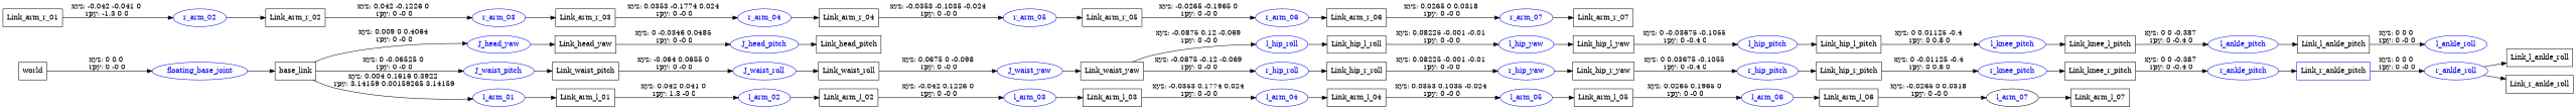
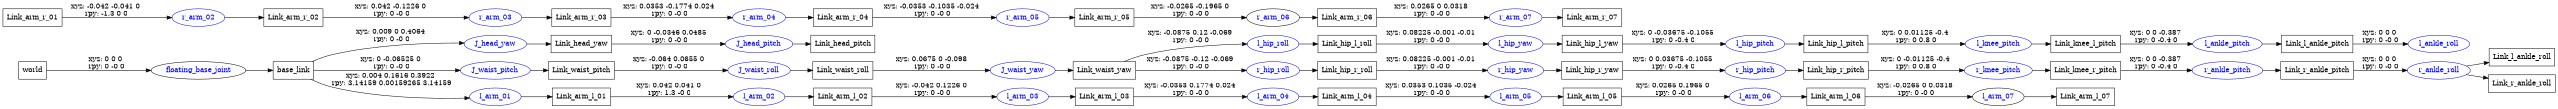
  digraph {
    rankdir=LR
    node [shape=box]
    n1 [label=world]
-   floating_base_joint [color=blue fontcolor=blue shape=ellipse]
+   floating_base_joint [color=black fontcolor=blue shape=ellipse]
    n3 [label=base_link]
    J_head_yaw [color=blue fontcolor=blue shape=ellipse]
    J_waist_pitch [color=blue fontcolor=blue shape=ellipse]
    l_arm_01 [color=blue fontcolor=blue shape=ellipse]
    n7 [label=Link_head_yaw]
    n8 [label=Link_waist_pitch]
    n9 [label=Link_arm_l_01]
    J_head_pitch [color=blue fontcolor=blue shape=ellipse]
    n11 [label=Link_head_pitch]
    J_waist_roll [color=blue fontcolor=blue shape=ellipse]
    n13 [label=Link_waist_roll]
    J_waist_yaw [color=blue fontcolor=blue shape=ellipse]
    n15 [label=Link_waist_yaw]
    l_hip_roll [color=blue fontcolor=blue shape=ellipse]
    r_hip_roll [color=blue fontcolor=blue shape=ellipse]
    n18 [label=Link_hip_l_roll]
    n19 [label=Link_hip_r_roll]
    l_hip_yaw [color=blue fontcolor=blue shape=ellipse]
    n21 [label=Link_hip_l_yaw]
    l_hip_pitch [color=blue fontcolor=blue shape=ellipse]
    n23 [label=Link_hip_l_pitch]
    l_knee_pitch [color=blue fontcolor=blue shape=ellipse]
    n25 [label=Link_knee_l_pitch]
    l_ankle_pitch [color=blue fontcolor=blue shape=ellipse]
    n27 [label=Link_l_ankle_pitch]
    l_ankle_roll [color=blue fontcolor=blue shape=ellipse]
    n29 [label=Link_l_ankle_roll]
    r_hip_yaw [color=blue fontcolor=blue shape=ellipse]
    n31 [label=Link_hip_r_yaw]
    r_hip_pitch [color=blue fontcolor=blue shape=ellipse]
    n33 [label=Link_hip_r_pitch]
    r_knee_pitch [color=blue fontcolor=blue shape=ellipse]
    n35 [label=Link_knee_r_pitch]
    r_ankle_pitch [color=blue fontcolor=blue shape=ellipse]
-   n37 [label=Link_r_ankle_pitch color=blue]
+   n37 [label=Link_r_ankle_pitch]
    r_ankle_roll [color=blue fontcolor=blue shape=ellipse]
    n39 [label=Link_r_ankle_roll]
    l_arm_02 [color=blue fontcolor=blue shape=ellipse]
    n41 [label=Link_arm_l_02]
    l_arm_03 [color=blue fontcolor=blue shape=ellipse]
    n43 [label=Link_arm_l_03]
    l_arm_04 [color=blue fontcolor=blue shape=ellipse]
    n45 [label=Link_arm_l_04]
    l_arm_05 [color=blue fontcolor=blue shape=ellipse]
    n47 [label=Link_arm_l_05]
    l_arm_06 [color=blue fontcolor=blue shape=ellipse]
    n49 [label=Link_arm_l_06]
    l_arm_07 [color=black fontcolor=blue shape=ellipse]
    n51 [label=Link_arm_l_07]
    n52 [label=Link_arm_r_01]
    r_arm_02 [color=blue fontcolor=blue shape=ellipse]
    n54 [label=Link_arm_r_02]
    r_arm_03 [color=blue fontcolor=blue shape=ellipse]
    n56 [label=Link_arm_r_03]
    r_arm_04 [color=blue fontcolor=blue shape=ellipse]
    n58 [label=Link_arm_r_04]
    r_arm_05 [color=blue fontcolor=blue shape=ellipse]
    n60 [label=Link_arm_r_05]
-   r_arm_06 [color=blue fontcolor=blue shape=ellipse]
+   r_arm_06 [color=black fontcolor=blue shape=ellipse]
    n62 [label=Link_arm_r_06]
    r_arm_07 [color=blue fontcolor=blue shape=ellipse]
    n64 [label=Link_arm_r_07]
    n1 -> floating_base_joint [label="xyz: 0 0 0 \nrpy: 0 -0 0"]
    floating_base_joint -> n3
    n3 -> J_head_yaw [label="xyz: 0.009 0 0.4064 \nrpy: 0 -0 0"]
    n3 -> J_waist_pitch [label="xyz: 0 -0.06525 0 \nrpy: 0 -0 0"]
    n3 -> l_arm_01 [label="xyz: 0.004 0.1616 0.3922 \nrpy: 3.14159 0.00159265 3.14159"]
    J_head_yaw -> n7
    J_waist_pitch -> n8
    l_arm_01 -> n9
    n7 -> J_head_pitch [label="xyz: 0 -0.0346 0.0485 \nrpy: 0 -0 0"]
    n8 -> J_waist_roll [label="xyz: -0.064 0.0655 0 \nrpy: 0 -0 0"]
    n9 -> l_arm_02 [label="xyz: 0.042 0.041 0 \nrpy: 1.3 -0 0"]
    J_head_pitch -> n11
    J_waist_roll -> n13
    n13 -> J_waist_yaw [label="xyz: 0.0675 0 -0.098 \nrpy: 0 -0 0"]
    J_waist_yaw -> n15
    n15 -> l_hip_roll [label="xyz: -0.0875 0.12 -0.069 \nrpy: 0 -0 0"]
    n15 -> r_hip_roll [label="xyz: -0.0875 -0.12 -0.069 \nrpy: 0 -0 0"]
    l_hip_roll -> n18
    r_hip_roll -> n19
    n18 -> l_hip_yaw [label="xyz: 0.08225 -0.001 -0.01 \nrpy: 0 -0 0"]
    n19 -> r_hip_yaw [label="xyz: 0.08225 -0.001 -0.01 \nrpy: 0 -0 0"]
    l_hip_yaw -> n21
    n21 -> l_hip_pitch [label="xyz: 0 -0.03675 -0.1055 \nrpy: 0 -0.4 0"]
    l_hip_pitch -> n23
    n23 -> l_knee_pitch [label="xyz: 0 0.01125 -0.4 \nrpy: 0 0.8 0"]
    l_knee_pitch -> n25
    n25 -> l_ankle_pitch [label="xyz: 0 0 -0.387 \nrpy: 0 -0.4 0"]
    l_ankle_pitch -> n27
    n27 -> l_ankle_roll [label="xyz: 0 0 0 \nrpy: 0 -0 0"]
    r_hip_yaw -> n31
    n31 -> r_hip_pitch [label="xyz: 0 0.03675 -0.1055 \nrpy: 0 -0.4 0"]
    r_hip_pitch -> n33
    n33 -> r_knee_pitch [label="xyz: 0 -0.01125 -0.4 \nrpy: 0 0.8 0"]
    r_knee_pitch -> n35
    n35 -> r_ankle_pitch [label="xyz: 0 0 -0.387 \nrpy: 0 -0.4 0"]
    r_ankle_pitch -> n37
    n37 -> r_ankle_roll [label="xyz: 0 0 0 \nrpy: 0 -0 0"]
    r_ankle_roll -> n29
    r_ankle_roll -> n39
    l_arm_02 -> n41
    n41 -> l_arm_03 [label="xyz: -0.042 0.1226 0 \nrpy: 0 -0 0"]
    l_arm_03 -> n43
    n43 -> l_arm_04 [label="xyz: -0.0353 0.1774 0.024 \nrpy: 0 -0 0"]
    l_arm_04 -> n45
    n45 -> l_arm_05 [label="xyz: 0.0353 0.1035 -0.024 \nrpy: 0 -0 0"]
    l_arm_05 -> n47
    n47 -> l_arm_06 [label="xyz: 0.0265 0.1965 0 \nrpy: 0 -0 0"]
    l_arm_06 -> n49
    n49 -> l_arm_07 [label="xyz: -0.0265 0 0.0318 \nrpy: 0 -0 0"]
    l_arm_07 -> n51
    n52 -> r_arm_02 [label="xyz: -0.042 -0.041 0 \nrpy: -1.3 0 0"]
    r_arm_02 -> n54
    n54 -> r_arm_03 [label="xyz: 0.042 -0.1226 0 \nrpy: 0 -0 0"]
    r_arm_03 -> n56
    n56 -> r_arm_04 [label="xyz: 0.0353 -0.1774 0.024 \nrpy: 0 -0 0"]
    r_arm_04 -> n58
    n58 -> r_arm_05 [label="xyz: -0.0353 -0.1035 -0.024 \nrpy: 0 -0 0"]
    r_arm_05 -> n60
    n60 -> r_arm_06 [label="xyz: -0.0265 -0.1965 0 \nrpy: 0 -0 0"]
    r_arm_06 -> n62
    n62 -> r_arm_07 [label="xyz: 0.0265 0 0.0318 \nrpy: 0 -0 0"]
    r_arm_07 -> n64
  }
